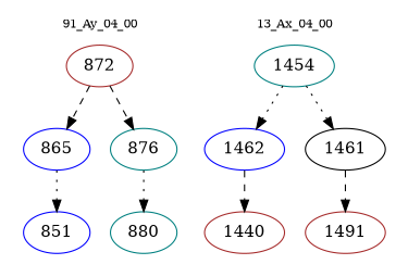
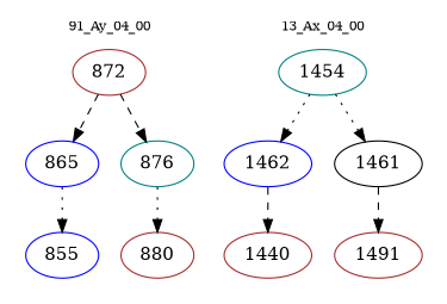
  digraph {
    node [color=brown]
    edge [color=black style=dashed]
    n1 [label=872]
    n2 [color=blue label=865]
    n3 [color=teal label=876]
-   n4 [color=blue label=851]
-   n5 [color=teal label=880]
+   n4 [color=blue label=855]
+   n5 [label=880]
    n6 [color=teal label=1454]
    n7 [color=blue label=1462]
    n8 [color=black label=1461]
    n9 [label=1440]
    n10 [label=1491]
    subgraph cluster_1 {
      color=white
      fontsize=10
      label="91_Ay_04_00"
      n1
      n2
      n3
      n4
      n5
    }
    subgraph cluster_2 {
      color=white
      fontsize=10
      label="13_Ax_04_00"
      n6
      n7
      n8
      n9
      n10
    }
    n1 -> n2
    n1 -> n3
    n2 -> n4 [style=dotted]
    n3 -> n5 [style=dotted]
    n6 -> n7 [style=dotted]
    n6 -> n8 [style=dotted]
    n7 -> n9
    n8 -> n10
  }
